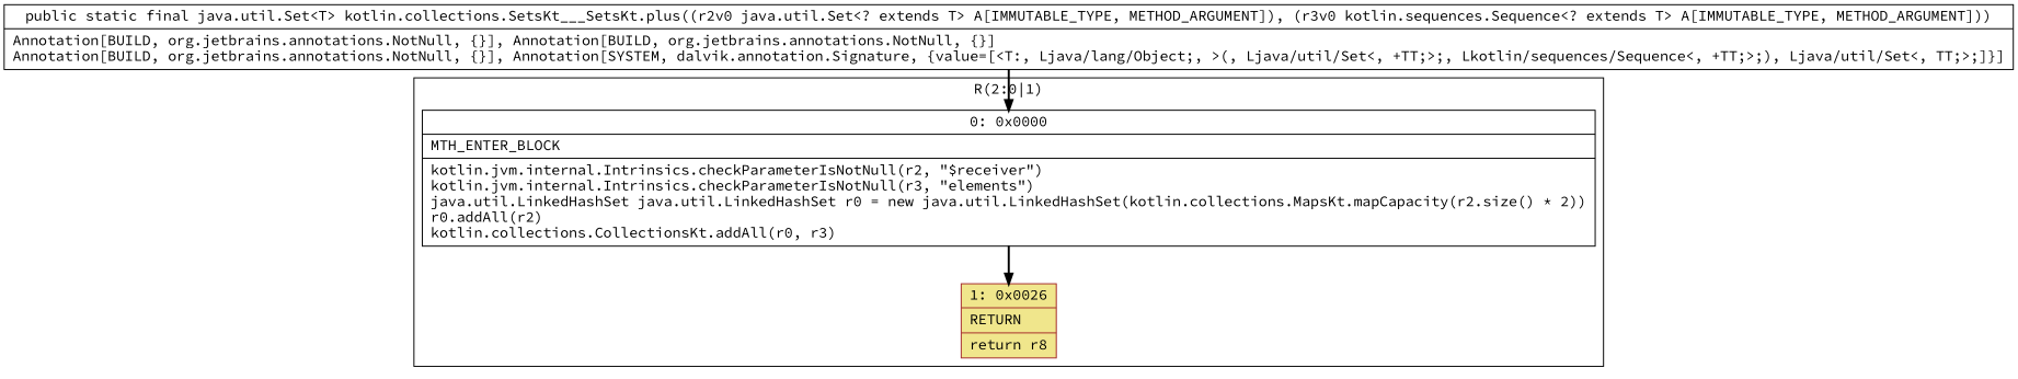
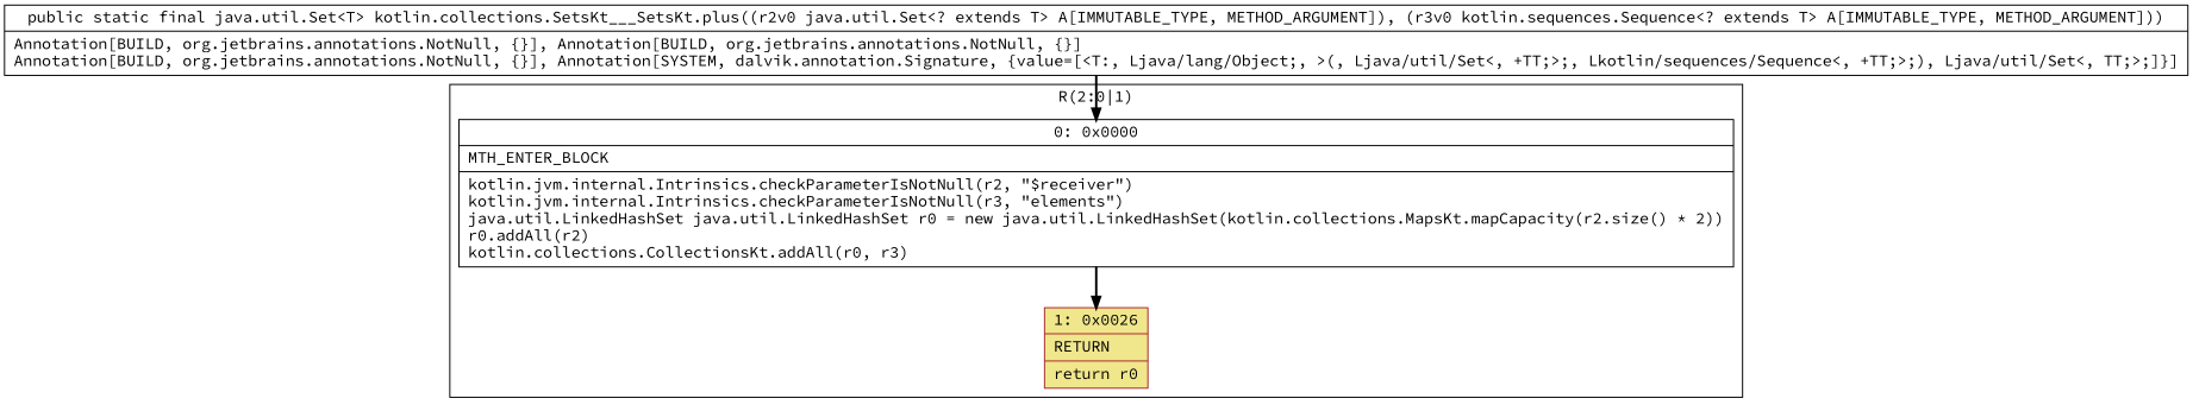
  digraph {
    fontname="Source Code Pro"
    node [color=black shape=record style=filled fillcolor=white fontname="Source Code Pro"]
    edge [style=bold fontname="Source Code Pro"]
    n1 [label="{0\:\ 0x0000|MTH_ENTER_BLOCK\l|kotlin.jvm.internal.Intrinsics.checkParameterIsNotNull(r2, \"$receiver\")\lkotlin.jvm.internal.Intrinsics.checkParameterIsNotNull(r3, \"elements\")\ljava.util.LinkedHashSet java.util.LinkedHashSet r0 = new java.util.LinkedHashSet(kotlin.collections.MapsKt.mapCapacity(r2.size() * 2))\lr0.addAll(r2)\lkotlin.collections.CollectionsKt.addAll(r0, r3)\l}"]
-   n2 [color=brown label="{1\:\ 0x0026|RETURN\l|return r8\l}" fillcolor=khaki]
+   n2 [color=brown label="{1\:\ 0x0026|RETURN\l|return r0\l}" fillcolor=khaki]
    n3 [label="{public static final java.util.Set\<T\> kotlin.collections.SetsKt___SetsKt.plus((r2v0 java.util.Set\<? extends T\> A[IMMUTABLE_TYPE, METHOD_ARGUMENT]), (r3v0 kotlin.sequences.Sequence\<? extends T\> A[IMMUTABLE_TYPE, METHOD_ARGUMENT]))  | Annotation[BUILD, org.jetbrains.annotations.NotNull, \{\}], Annotation[BUILD, org.jetbrains.annotations.NotNull, \{\}]\lAnnotation[BUILD, org.jetbrains.annotations.NotNull, \{\}], Annotation[SYSTEM, dalvik.annotation.Signature, \{value=[\<T:, Ljava\/lang\/Object;, \>(, Ljava\/util\/Set\<, +TT;\>;, Lkotlin\/sequences\/Sequence\<, +TT;\>;), Ljava\/util\/Set\<, TT;\>;]\}]\l}"]
    subgraph cluster_1 {
      label="R(2:0|1)"
      n1
      n2
    }
    n1 -> n2
    n3 -> n1
  }
